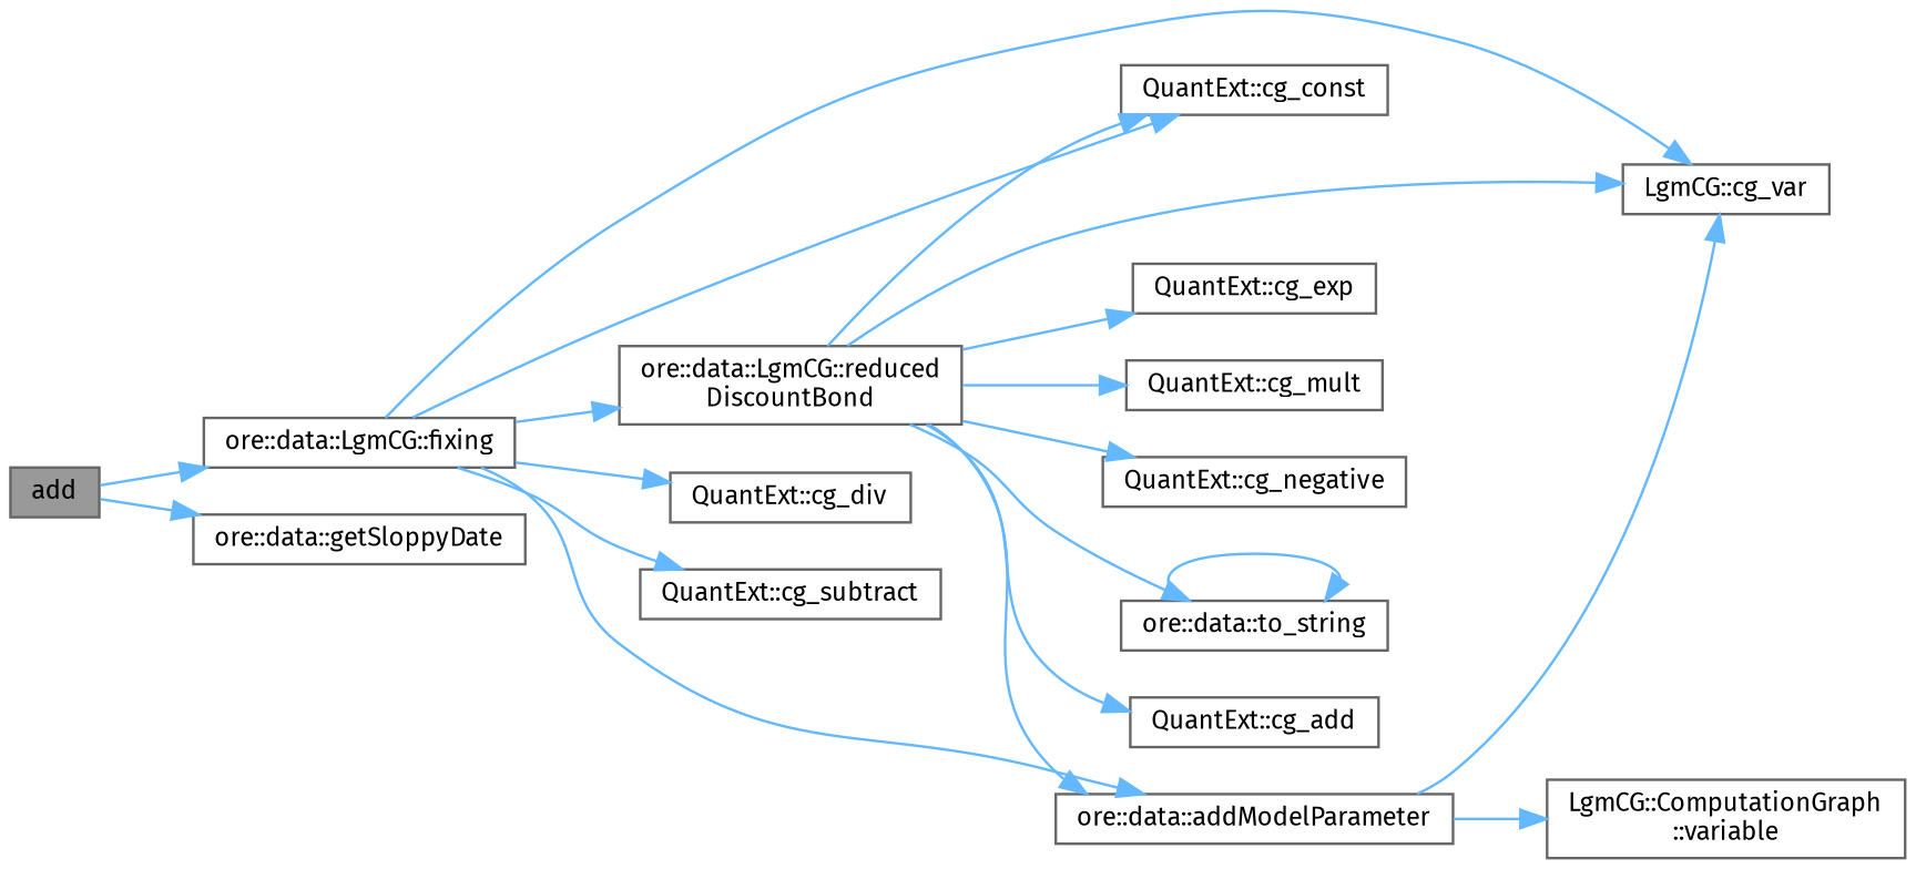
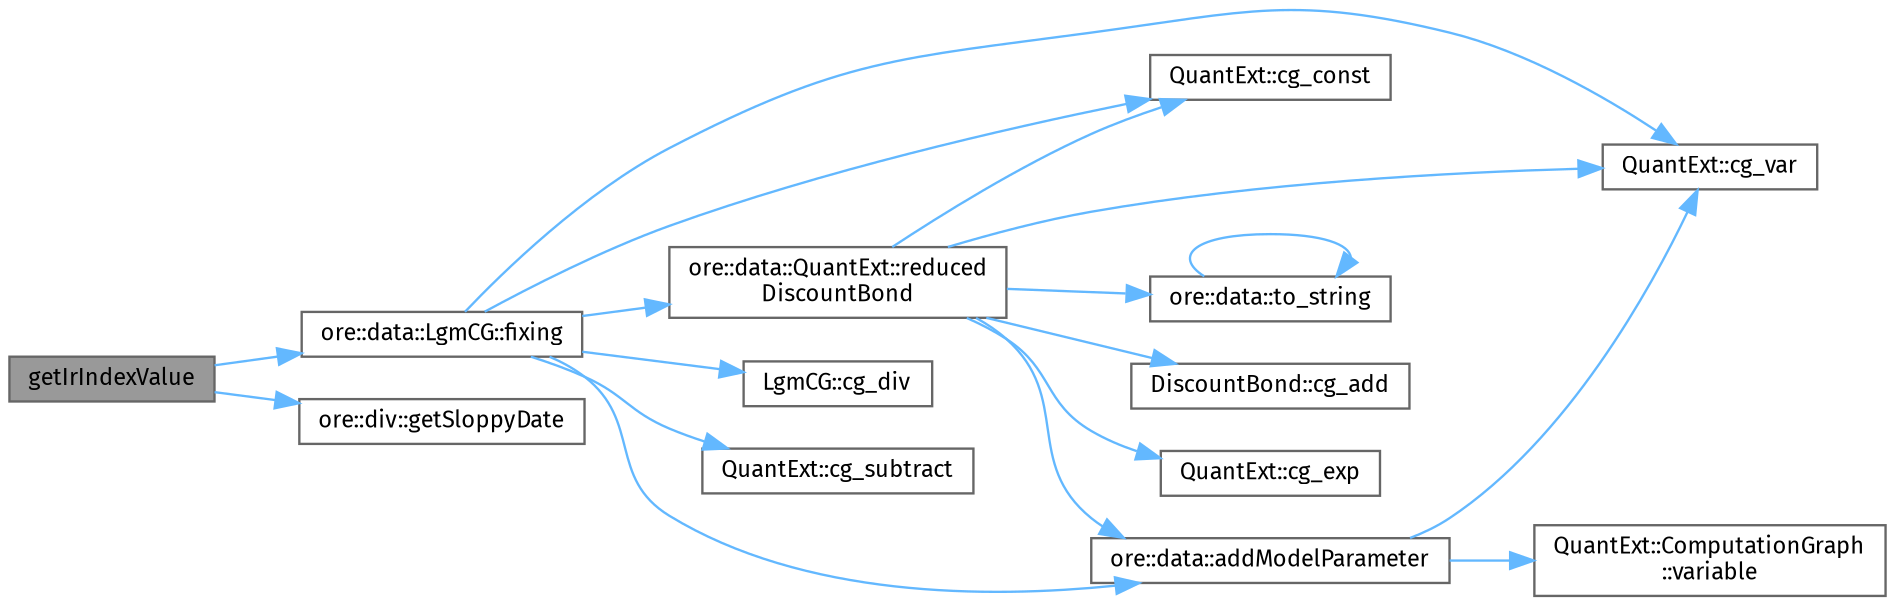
  digraph {
    fontname="Fira Sans"
    rankdir=LR
    node [color=grey40 fillcolor=white fontname="Fira Sans" fontsize=10 shape=box style=filled]
    edge [color=steelblue1 fontname="Fira Sans" fontsize=10 labelfontname=Helvetica labelfontsize=10 style=solid]
-   n1 [color=gray40 fillcolor=grey60 fontcolor=black height=0.2 label=add width=0.4]
+   n1 [color=gray40 fillcolor=grey60 fontcolor=black height=0.2 label=getIrIndexValue width=0.4]
    n2 [height=0.2 label="ore::data::LgmCG::fixing" width=0.4]
-   n3 [height=0.2 label="ore::data::getSloppyDate" width=0.4]
+   n3 [height=0.2 label="ore::div::getSloppyDate" width=0.4]
    n4 [height=0.2 label="ore::data::addModelParameter" width=0.4]
-   n5 [height=0.2 label="LgmCG::cg_var" width=0.4]
+   n5 [height=0.2 label="QuantExt::cg_var" width=0.4]
    n6 [height=0.2 label="QuantExt::cg_const" width=0.4]
-   n7 [height=0.2 label="QuantExt::cg_div" width=0.4]
+   n7 [height=0.2 label="LgmCG::cg_div" width=0.4]
    n8 [height=0.2 label="QuantExt::cg_subtract" width=0.4]
-   n9 [height=0.2 label="ore::data::LgmCG::reduced\lDiscountBond" width=0.4]
-   n10 [height=0.2 label="LgmCG::ComputationGraph\l::variable" width=0.4]
+   n9 [height=0.2 label="ore::data::QuantExt::reduced\lDiscountBond" width=0.4]
+   n10 [height=0.2 label="QuantExt::ComputationGraph\l::variable" width=0.4]
    n11 [height=0.2 label="ore::data::to_string" width=0.4]
-   n12 [height=0.2 label="QuantExt::cg_add" width=0.4]
+   n12 [height=0.2 label="DiscountBond::cg_add" width=0.4]
    n13 [height=0.2 label="QuantExt::cg_exp" width=0.4]
-   n14 [height=0.2 label="QuantExt::cg_mult" width=0.4]
-   n15 [height=0.2 label="QuantExt::cg_negative" width=0.4]
    n1 -> n2
    n1 -> n3
    n2 -> n4
    n2 -> n5
    n2 -> n6
    n2 -> n7
    n2 -> n8
    n2 -> n9
    n4 -> n5
    n4 -> n10
    n9 -> n4
    n9 -> n5
    n9 -> n6
    n9 -> n11
    n9 -> n12
    n9 -> n13
-   n9 -> n14
-   n9 -> n15
    n11 -> n11
  }
